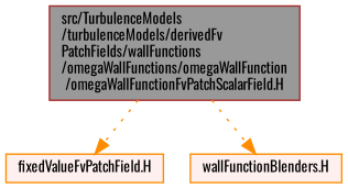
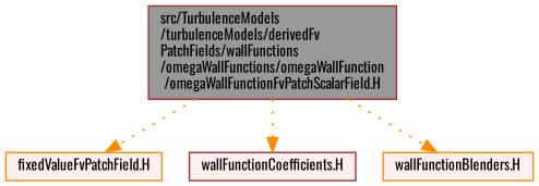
  digraph {
    fontname=Oswald
    node [color=brown fillcolor="#FFF0F0" fontname=Oswald fontsize=10 shape=box style=filled]
    edge [color=darkorange fontname=Oswald fontsize=10 labelfontname=Helvetica labelfontsize=10 style=dotted]
    n1 [fillcolor=grey60 fontcolor=black height=0.2 label="src/TurbulenceModels\l/turbulenceModels/derivedFv\lPatchFields/wallFunctions\l/omegaWallFunctions/omegaWallFunction\l/omegaWallFunctionFvPatchScalarField.H" width=0.4]
    n2 [color=darkorange height=0.2 label="fixedValueFvPatchField.H" width=0.4]
+   n3 [height=0.2 label="wallFunctionCoefficients.H" width=0.4]
    n4 [color=darkorange height=0.2 label="wallFunctionBlenders.H" width=0.4]
    n1 -> n2
+   n1 -> n3
    n1 -> n4
  }
